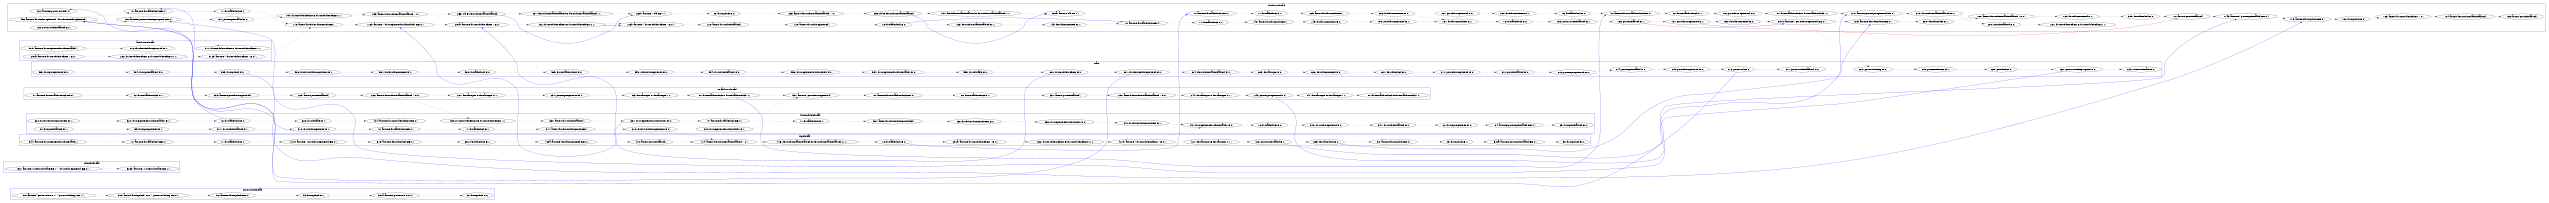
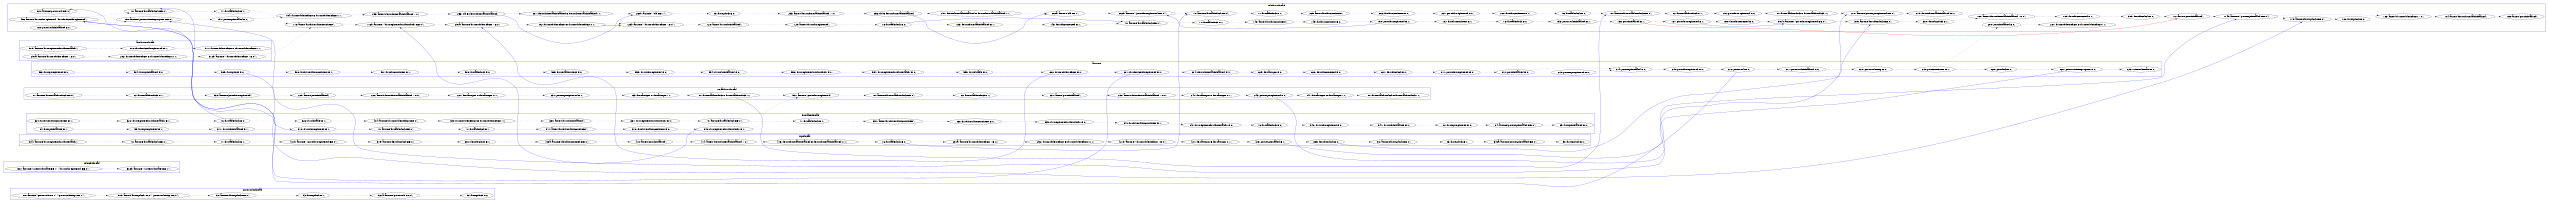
  digraph {
    rankdir=LR
    edge [color=black style=dotted]
    n1 [label="93: fw_tty_lock = 1;"]
    n2 [label="521a: assume(port_work == 0);"]
    n3 [label="518: assume((port_work == 1) | (port_work_stop == 1));"]
    n4 [label="519: assert((fw_tty_lock != 2) | (port_work_stop == 0));"]
    n5 [label="98: fw_tty_lock = 0;"]
    n6 [label="92: assume(fw_tty_lock == 0);"]
    n7 [label="507: assume((write_urb_state == 1) | (drv_usb_registered == 0));"]
    n8 [label="508b: assume(!(write_urb_state == 1));"]
    n9 [label="613: port_tty_registered = 0;"]
    n10 [label="614: port_tty_installed = 0;"]
    n11 [label="601: drv_device_id_registered = 0;"]
    n12 [label="604: dev_usb_serial_initialized = -1;"]
    n13 [label="619: port_consistent = 1;"]
    n14 [label="620: port_lock = 0;"]
    n15 [label="583: fw_tty_registered = 0;"]
    n16 [label="584: fw_tty_initialized = 0;"]
    n17 [label="589: fw_serial_bus_lock = 0;"]
-   n18 [label="593: with_usb_registered = 0;"]
+   n18 [label="593: drv_usb_registered = 0;"]
    n19 [label="605: dev_autopm = 0;"]
    n20 [label="586: fw_driver_list_consistent = 1;"]
-   n21 [label="587: fw_idr_disconnected = 1;"]
+   n21 [label="587: fw_idr_consistent = 1;"]
    n22 [label="618: port_work_stop = 0;"]
    n23 [label="621: port_write_in_progress = 0;"]
    n24 [label="597: drv_registered_with_serial_fw = 0;"]
    n25 [label="599: drv_id_table = 0;"]
    n26 [label="585: fw_tty_lock = 0;"]
    n27 [label="617: port_work_initialized = 0;"]
    n28 [label="616: port_work = 0;"]
    n29 [label="588: fw_table_lock = 0;"]
    n30 [label="600: drv_module_ref_cnt = 0;"]
    n31 [label="606: dev_disconnected = 0;"]
    n32 [label="607: dev_disc_lock = 0;"]
    n33 [label="615: port_idr_registered = 0;"]
    n34 [label="596: drv_registered_with_usb_fw = 0;"]
    n35 [label="623: write_urb_state = 0;"]
    n36 [label="611: port_dev_registered = 0;"]
    n37 [label="612: port_initialized = 0;"]
    n38 [label="594: drv_usb_initialized = 0;"]
    n39 [label="292: drv_module_ref_cnt = drv_module_ref_cnt + 1;"]
    n40 [label="572b: assume(!(drv_module_ref_cnt <= 0));"]
    n41 [label="575: assume(drv_registered_with_serial_fw);"]
    n42 [label="291a: assume(drv_module_ref_cnt >= 0);"]
    n43 [label="576: drv_device_id_registered = 1;"]
    n44 [label="577: drv_module_ref_cnt = drv_module_ref_cnt - 1;"]
    n45 [label="342: drv_registered_with_serial_fw = 0;"]
    n46 [label="76: fw_table_lock = 0;"]
    n47 [label="339: drv_registered_with_usb_fw = 0;"]
    n48 [label="340: fw_driver_list_consistent = 1;"]
    n49 [label="484: assume(drv_module_ref_cnt == 0);"]
    n50 [label="485: drv_module_ref_cnt = drv_module_ref_cnt - 1;"]
    n51 [label="64: assume(port_tty_installed == 0);"]
    n52 [label="65: fw_tty_initialized = 0;"]
    n53 [label="330: assert(drv_usb_initialized);"]
    n54 [label="318: fw_driver_list_consistent = 0;"]
    n55 [label="319: drv_registered_with_usb_fw = 1;"]
    n56 [label="71: fw_table_lock = 1;"]
    n57 [label="317: assert(fw_driver_list_consistent);"]
    n58 [label="331: drv_registered_with_usb_fw = 0;"]
    n59 [label="70: assume(fw_table_lock == 0);"]
    n60 [label="337: assert(fw_driver_list_consistent);"]
    n61 [label="338: fw_driver_list_consistent = 0;"]
    n62 [label="76: fw_table_lock = 0;"]
    n63 [label="61: fw_tty_registered = 0;"]
    n64 [label="326: drv_id_table = 1;"]
    n65 [label="346: drv_usb_registered = 0;"]
    n66 [label="312: drv_usb_registered = 1;"]
    n67 [label="311: drv_usb_initialized = 1;"]
    n68 [label="320: fw_driver_list_consistent = 1;"]
    n69 [label="322: drv_registered_with_serial_fw = 1;"]
    n70 [label="54: fw_tty_initialized = 1;"]
    n71 [label="55: fw_tty_registered = 1;"]
    n72 [label="347: drv_usb_initialized = 0;"]
    n73 [label="71: fw_table_lock = 1;"]
    n74 [label="70: assume(fw_table_lock == 0);"]
    n75 [label="149: fw_idr_consistent = 0;"]
    n76 [label="150: port_idr_registered = 1;"]
    n77 [label="385: dev_disc_lock = 0;"]
    n78 [label="172: assert(port_initialized);"]
    n79 [label="76: fw_table_lock = 0;"]
    n80 [label="70: assume(fw_table_lock == 0);"]
    n81 [label="194: drv_module_ref_cnt = drv_module_ref_cnt - 1;"]
    n82 [label="253: assert(dev_usb_serial_initialized > 0);"]
    n83 [label="174b: assume(!(port_tty_installed == 0));"]
    n84 [label="157: port_dev_registered = 1;"]
    n85 [label="501b: assume(!(port_dev_registered == 0));"]
    n86 [label="276: port_dev_registered = 0;"]
    n87 [label="87: fw_serial_bus_lock = fw_serial_bus_lock - 1;"]
    n88 [label="267: port_idr_registered = 0;"]
    n89 [label="268: fw_idr_consistent = 1;"]
    n90 [label="158: dev_disconnected = 0;"]
    n91 [label="133: dev_usb_serial_initialized = 1;"]
    n92 [label="76: fw_table_lock = 0;"]
    n93 [label="81: assume(fw_serial_bus_lock == 0);"]
    n94 [label="379: assume(dev_disc_lock == 0);"]
    n95 [label="71: fw_table_lock = 1;"]
    n96 [label="82: fw_serial_bus_lock = 1;"]
    n97 [label="278: assume(port_tty_registered == 0);"]
    n98 [label="179: assume(fw_tty_lock == 0);"]
    n99 [label="253: assert(dev_usb_serial_initialized > 0);"]
    n100 [label="256: old = dev_usb_serial_initialized;"]
    n101 [label="190: assume(port_write_in_progress == 0);"]
    n102 [label="191: port_tty_installed = 0;"]
    n103 [label="143: dev_disconnected = 1;"]
    n104 [label="116b: assume(!(drv_registered_with_usb_fw == 0));"]
    n105 [label="123b: assume(!(drv_module_ref_cnt <= 0));"]
    n106 [label="128: assert(drv_usb_initialized);"]
    n107 [label="265: assert(fw_idr_consistent);"]
    n108 [label="266: fw_idr_consistent = 0;"]
    n109 [label="156: port_initialized = 1;"]
    n110 [label="260a: assume(old == 1);"]
+   n111 [label="262b: assume(!(port_idr_registered == 0));"]
    n112 [label="257: dev_usb_serial_initialized = dev_usb_serial_initialized - 1;"]
    n113 [label="279: dev_usb_serial_initialized = -1;"]
    n114 [label="70: assume(fw_table_lock == 0);"]
    n115 [label="71: fw_table_lock = 1;"]
    n116 [label="220: assume(port_work == 0);"]
    n117 [label="291a: assume(drv_module_ref_cnt >= 0);"]
    n118 [label="292: drv_module_ref_cnt = drv_module_ref_cnt + 1;"]
    n119 [label="148: assert(fw_idr_consistent);"]
    n120 [label="180: fw_tty_lock = 2;"]
    n121 [label="183: assert(drv_module_ref_cnt > 0);"]
    n122 [label="76: fw_table_lock = 0;"]
    n123 [label="155: port_work_initialized = 1;"]
    n124 [label="256: old = dev_usb_serial_initialized;"]
    n125 [label="260b: assume(!(old == 1));"]
    n126 [label="496: assume(drv_usb_registered | drv_device_id_registered);"]
    n127 [label="115: assert(fw_driver_list_consistent);"]
    n128 [label="70: assume(fw_table_lock == 0);"]
    n129 [label="98: fw_tty_lock = 0;"]
    n130 [label="129: assert(drv_usb_registered);"]
    n131 [label="380: dev_disc_lock = 1;"]
    n132 [label="168: assert(dev_usb_serial_initialized >= 0);"]
    n133 [label="184: assert(dev_usb_serial_initialized);"]
    n134 [label="151: fw_idr_consistent = 1;"]
    n135 [label="185: assert(port_initialized);"]
    n136 [label="71: fw_table_lock = 1;"]
    n137 [label="169: dev_disconnected = 1;"]
    n138 [label="280: port_initialized = 0;"]
    n139 [label="281: drv_module_ref_cnt = drv_module_ref_cnt - 1;"]
    n140 [label="257: dev_usb_serial_initialized = dev_usb_serial_initialized - 1;"]
    n141 [label="188: port_work_initialized = 0;"]
    n142 [label="428: port_tty_installed = 1;"]
    n143 [label="385: dev_disc_lock = 0;"]
    n144 [label="379: assume(dev_disc_lock == 0);"]
    n145 [label="380: dev_disc_lock = 1;"]
    n146 [label="291a: assume(drv_module_ref_cnt >= 0);"]
    n147 [label="292: drv_module_ref_cnt = drv_module_ref_cnt + 1;"]
    n148 [label="92: assume(fw_tty_lock == 0);"]
    n149 [label="421b: assume(!(drv_module_ref_cnt <= 0));"]
    n150 [label="427: dev_autopm = dev_autopm + 1;"]
    n151 [label="76: fw_table_lock = 0;"]
    n152 [label="414: assert(dev_usb_serial_initialized > 0);"]
    n153 [label="415: dev_usb_serial_initialized = dev_usb_serial_initialized + 1;"]
    n154 [label="544: assume(drv_registered_with_serial_fw);"]
    n155 [label="70: assume(fw_table_lock == 0);"]
    n156 [label="408a: assume(dev_disconnected == 0);"]
    n157 [label="413: assert(port_initialized);"]
    n158 [label="93: fw_tty_lock = 1;"]
    n159 [label="71: fw_table_lock = 1;"]
    n160 [label="401b: assume(!(port_idr_registered == 0));"]
    n161 [label="548a: assume(port_tty_installed == 0);"]
    n162 [label="98: fw_tty_lock = 0;"]
    n163 [label="231: port_tty_registered = 1;"]
    n164 [label="233: dev_autopm = dev_autopm - 1;"]
    n165 [label="247: dev_autopm = dev_autopm - 1;"]
    n166 [label="87: fw_serial_bus_lock = fw_serial_bus_lock - 1;"]
    n167 [label="237: assert(port_initialized);"]
    n168 [label="238: assert(dev_usb_serial_initialized >= 0);"]
    n169 [label="87: fw_serial_bus_lock = fw_serial_bus_lock - 1;"]
    n170 [label="537: assume(!port_dev_registered);"]
    n171 [label="81: assume(fw_serial_bus_lock == 0);"]
    n172 [label="227: dev_autopm = dev_autopm + 1;"]
    n173 [label="226: assert(dev_usb_serial_initialized >= 0);"]
    n174 [label="82: fw_serial_bus_lock = 1;"]
    n175 [label="533: assume(port_dev_registered);"]
    n176 [label="225: assert(port_initialized);"]
    n177 [label="241: dev_autopm = dev_autopm + 1;"]
    n178 [label="243: port_tty_registered = 0;"]
    n179 [label="82: fw_serial_bus_lock = 1;"]
    n180 [label="81: assume(fw_serial_bus_lock == 0);"]
    subgraph cluster_1 {
      color=blue
      label=port_work_thread
      n1
      n2
      n3
      n4
      n5
      n6
    }
    subgraph cluster_2 {
      color=blue
      label=usb_cb_thread
      n7
      n8
    }
    subgraph cluster_3 {
      color=blue
-     label=main
+     label=assume
      n9
      n10
      n11
      n12
      n13
      n14
      n15
      n16
      n17
      n18
      n19
      n20
      n21
      n22
      n23
      n24
      n25
      n26
      n27
      n28
      n29
      n30
      n31
      n32
      n33
      n34
      n35
      n36
      n37
      n38
    }
    subgraph cluster_4 {
      color=blue
      label=attribute_thread
      n39
      n40
      n41
      n42
      n43
      n44
    }
    subgraph cluster_5 {
      color=blue
-     label=fw_module_thread
+     label=fw_state_thread
      n45
      n46
      n47
      n48
      n49
      n50
      n51
      n52
      n53
      n54
      n55
      n56
      n57
      n58
      n59
      n60
      n61
      n62
      n63
      n64
      n65
      n66
      n67
      n68
      n69
      n70
      n71
      n72
      n73
      n74
    }
    subgraph cluster_6 {
      color=blue
      label=usb_bus_thread
      n75
      n76
      n77
      n78
      n79
      n80
      n81
      n82
      n83
      n84
      n85
      n86
      n87
      n88
      n89
      n90
      n91
      n92
      n93
      n94
      n95
      n96
      n97
      n98
      n99
      n100
      n101
      n102
      n103
      n104
      n105
      n106
      n107
      n108
      n109
      n110
+     n111
      n112
      n113
      n114
      n115
      n116
      n117
      n118
      n119
      n120
      n121
      n122
      n123
      n124
      n125
      n126
      n127
      n128
      n129
      n130
      n131
      n132
      n133
      n134
      n135
      n136
      n137
      n138
      n139
      n140
      n141
    }
    subgraph cluster_7 {
      color=blue
      label=tty_thread
      n142
      n143
      n144
      n145
      n146
      n147
      n148
      n149
      n150
      n151
      n152
      n153
      n154
      n155
      n156
      n157
      n158
      n159
      n160
      n161
      n162
    }
    subgraph cluster_8 {
      color=blue
      label=serial_bus_thread
      n163
      n164
      n165
      n166
      n167
      n168
      n169
      n170
      n171
      n172
      n173
      n174
      n175
      n176
      n177
      n178
      n179
      n180
    }
    n1 -> n2
    n2 -> n5
    n3 -> n4
    n4 -> n6
    n6 -> n1
    n7 -> n8
    n9 -> n10
    n10 -> n33
    n11 -> n12
    n11 -> n126 [color=Blue constraint=false style=""]
    n12 -> n19
    n13 -> n14
    n14 -> n23
    n15 -> n16
    n16 -> n26
    n17 -> n18
    n18 -> n38
    n19 -> n31
    n20 -> n21
    n21 -> n29
    n22 -> n13
    n23 -> n35
    n23 -> n101 [color=Blue constraint=false style=""]
    n24 -> n25
    n25 -> n30
    n26 -> n20
    n26 -> n98 [color=Blue constraint=false style=""]
-   n85 -> n22
+   n27 -> n22
    n28 -> n27
    n28 -> n116 [color=Blue constraint=false style=""]
    n29 -> n17
    n30 -> n11
    n30 -> n117 [color=Blue constraint=false style=""]
    n31 -> n32
    n32 -> n36
    n33 -> n28
    n34 -> n24
    n36 -> n37
-   n37 -> n9
+   n37 -> n10
    n38 -> n34
    n39 -> n40
    n40 -> n127
    n41 -> n43
    n42 -> n39
-   n101 -> n44
+   n43 -> n44
    n45 -> n46
    n46 -> n65
    n47 -> n48
    n48 -> n45
-   n173 -> n50
+   n49 -> n50
    n50 -> n53
    n51 -> n52
    n53 -> n58
-   n54 -> n152
-   n58 -> n104 [color=Blue constraint=false style=""]
+   n54 -> n55
+   n55 -> n104 [color=Blue constraint=false style=""]
    n55 -> n170
    n56 -> n57
    n57 -> n54
    n58 -> n59
    n59 -> n73
    n60 -> n61
    n61 -> n47
    n62 -> n64
    n62 -> n114 [color=Blue constraint=false style=""]
    n63 -> n51
    n64 -> n49
    n65 -> n72
    n66 -> n74
    n66 -> n126 [color=Blue constraint=false style=""]
    n67 -> n66
    n68 -> n69
    n69 -> n62
    n70 -> n71
    n71 -> n67
    n72 -> n63
    n73 -> n60
    n74 -> n56
    n75 -> n76
+   n76 -> n111 [color=Blue constraint=false style=""]
    n76 -> n134
    n77 -> n78
    n78 -> n83
    n79 -> n80 [color=Blue constraint=false style=""]
    n79 -> n91
    n80 -> n95
    n81 -> n82
    n82 -> n124
    n83 -> n98
    n84 -> n85 [color=Blue constraint=false style=""]
    n84 -> n90
    n85 -> n94
    n86 -> n87
    n87 -> n97
    n88 -> n89
    n89 -> n92
    n90 -> n85
    n91 -> n103
    n92 -> n93
    n93 -> n96
    n94 -> n131
    n95 -> n119
    n96 -> n86
    n97 -> n113
    n98 -> n120
    n99 -> n100
    n100 -> n110 [color=Blue constraint=false style=""]
    n100 -> n112
    n101 -> n102
    n102 -> n81
    n103 -> n80
    n104 -> n117
    n105 -> n106
    n106 -> n130
    n107 -> n108
-   n108 -> n134
+   n108 -> n88
    n109 -> n78 [color=Red constraint=false style=""]
    n109 -> n84
+   n110 -> n111
+   n111 -> n128
    n112 -> n110
-   n113 -> n138
+   n13 -> n138
    n114 -> n115
    n115 -> n127
    n117 -> n118
    n118 -> n105 [color=Blue constraint=false style=""]
    n118 -> n105
    n119 -> n75
-   n120 -> n121
+   n83 -> n121
    n121 -> n133
    n122 -> n123
    n123 -> n109
    n124 -> n125 [color=Blue constraint=false style=""]
    n124 -> n140
    n125 -> n129
    n126 -> n114
    n127 -> n104
    n128 -> n136
    n129 -> n99
    n130 -> n79
    n131 -> n132
    n132 -> n137
    n133 -> n135
    n134 -> n122
    n136 -> n107
    n137 -> n77
    n138 -> n139
    n140 -> n125
    n141 -> n101
    n142 -> n83 [color=Blue constraint=false style=""]
    n142 -> n143
    n143 -> n94 [color=Blue constraint=false style=""]
    n143 -> n148
    n144 -> n145
    n145 -> n156
    n146 -> n147
    n147 -> n149
    n148 -> n158
-   n149 -> n45
+   n149 -> n150
    n150 -> n142
    n151 -> n128 [color=Blue constraint=false style=""]
    n151 -> n146
    n152 -> n153
    n153 -> n151
    n154 -> n155
    n155 -> n159
    n156 -> n157
    n157 -> n152
    n158 -> n161
    n159 -> n160
    n160 -> n144
    n161 -> n162
    n163 -> n164
    n164 -> n169
    n165 -> n166
    n167 -> n168
    n168 -> n177
    n169 -> n93 [color=Blue constraint=false style=""]
    n169 -> n170
    n170 -> n171
    n171 -> n174
    n172 -> n163
    n173 -> n172
    n174 -> n167
    n175 -> n176
    n176 -> n173
    n177 -> n178
    n178 -> n97 [color=Blue constraint=false style=""]
    n178 -> n165
    n179 -> n175
    n180 -> n179
  }
